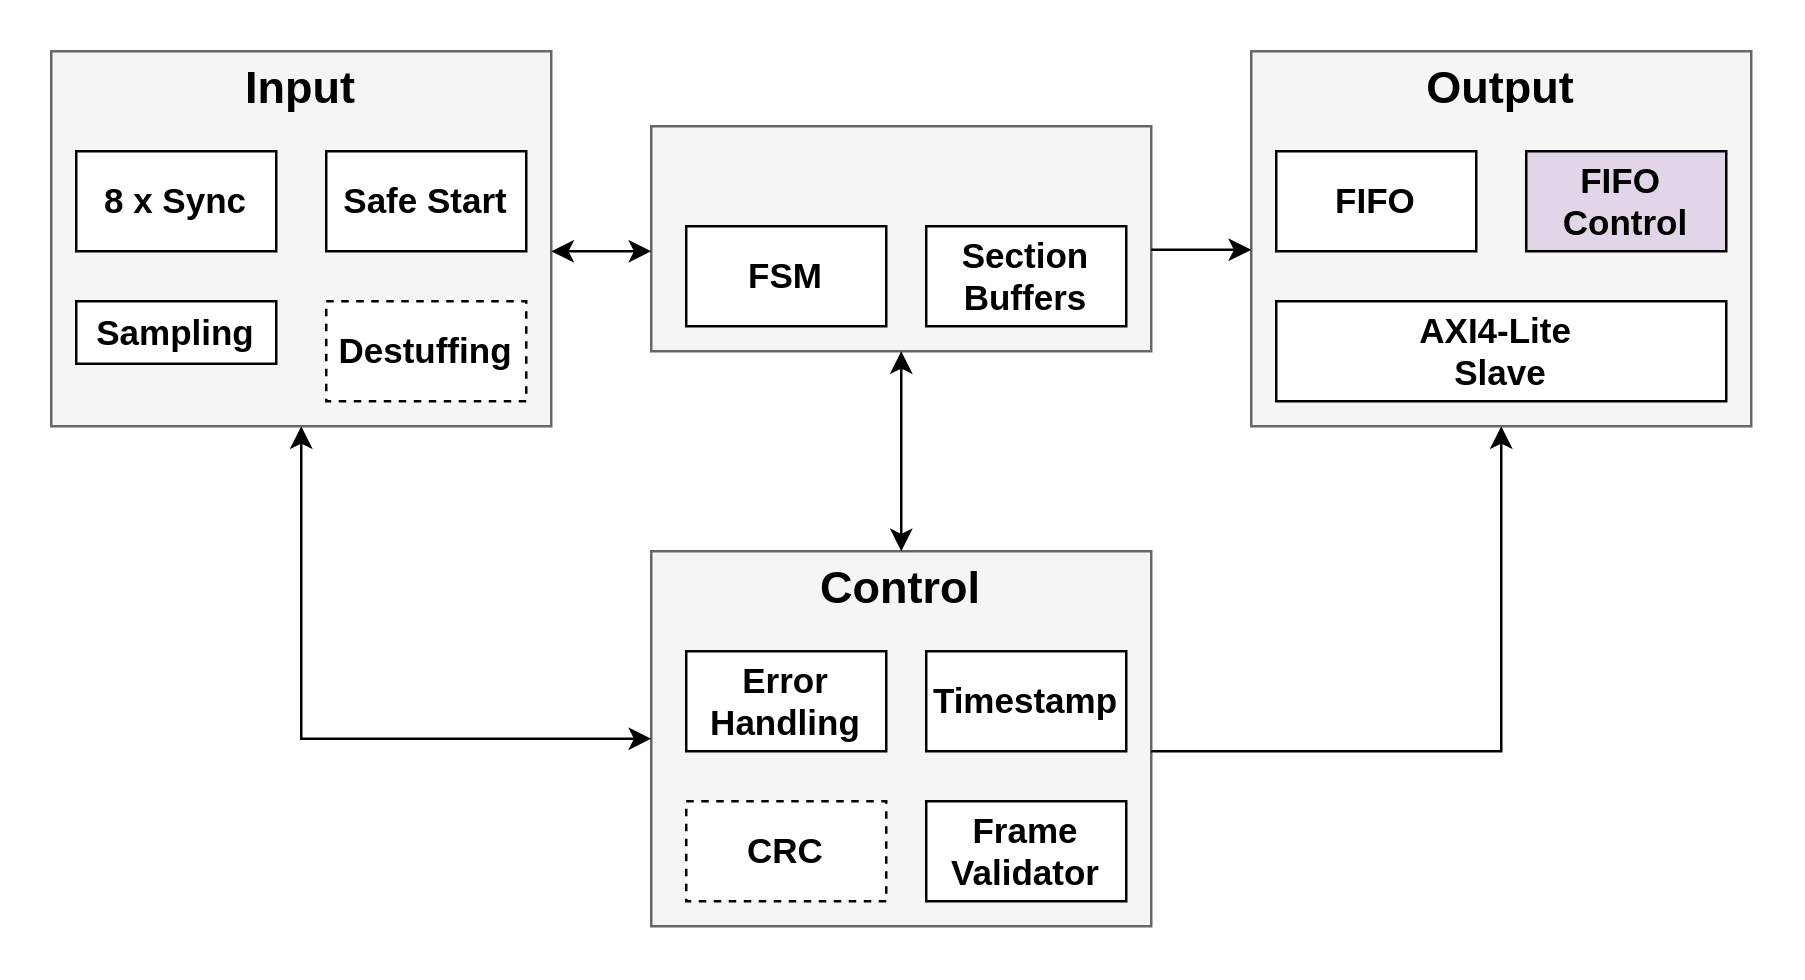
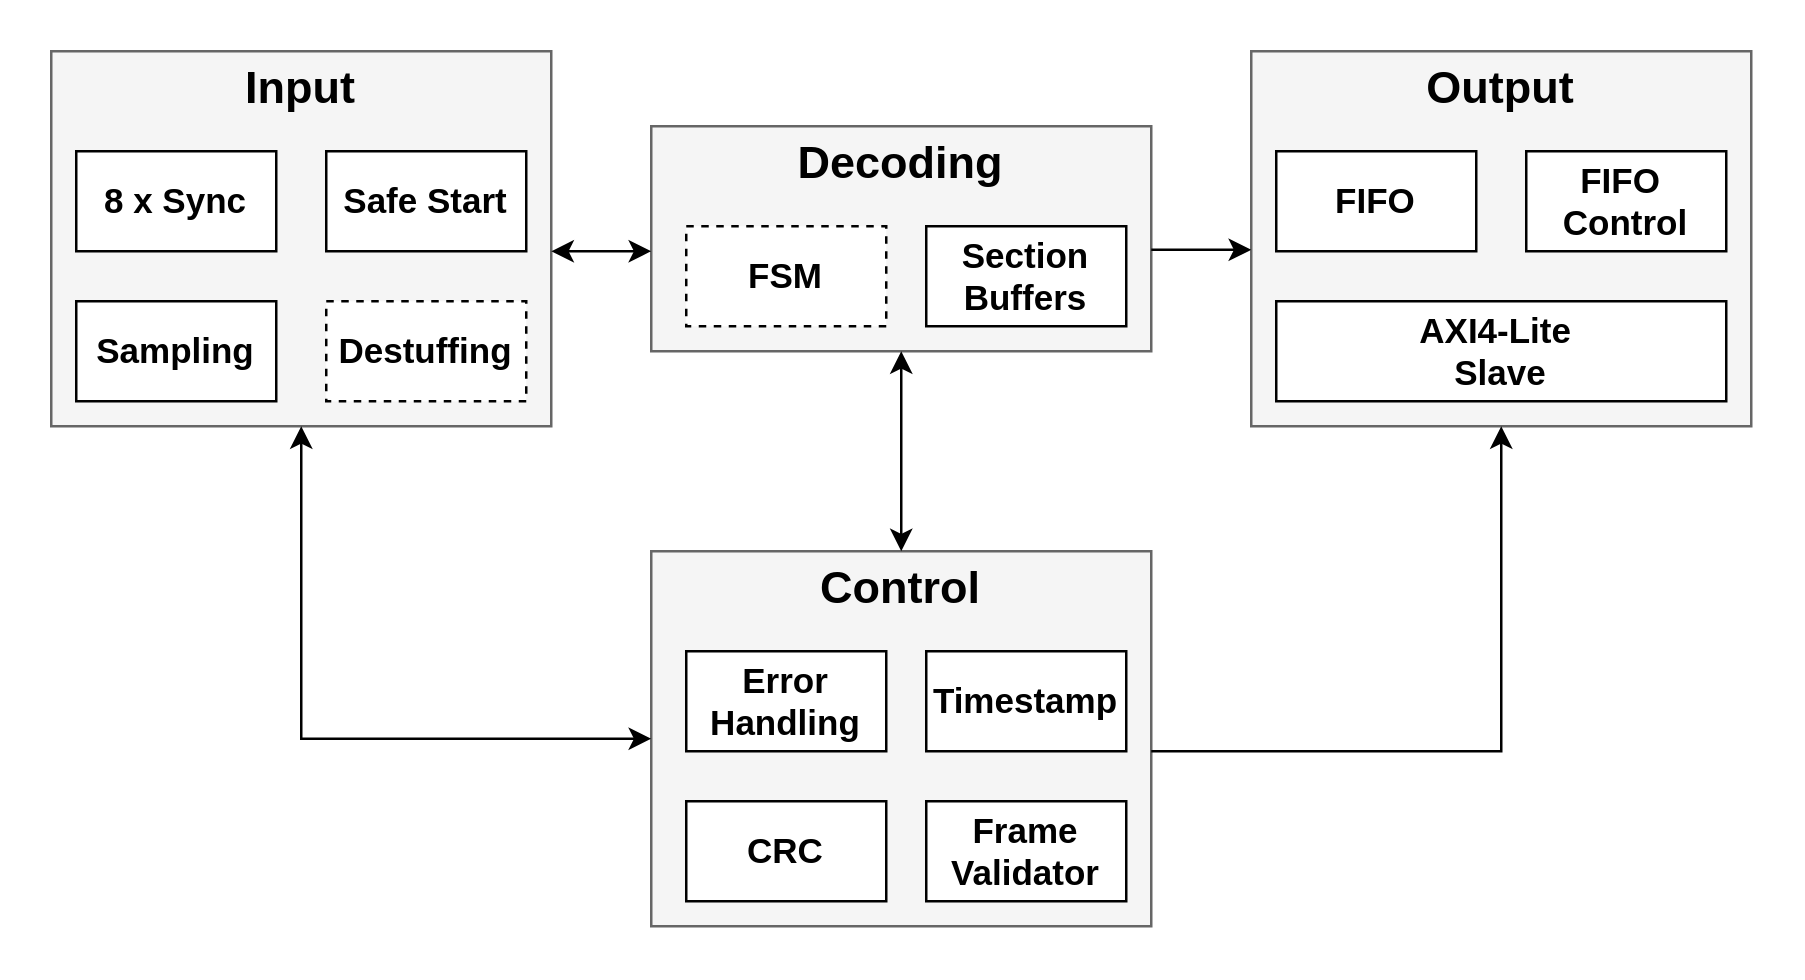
  <mxCell id="0" />
  <mxCell id="1" parent="0" />
  <mxCell id="2" value="" style="rounded=0;whiteSpace=wrap;html=1;fillColor=#f5f5f5;fontColor=#333333;strokeColor=#666666;" parent="1" vertex="1"><mxGeometry x="260" y="220" width="200" height="150" as="geometry" /></mxCell>
  <mxCell id="3" value="" style="rounded=0;whiteSpace=wrap;html=1;fillColor=#f5f5f5;strokeColor=#666666;fontColor=#333333;" parent="1" vertex="1"><mxGeometry x="20" y="20" width="200" height="150" as="geometry" /></mxCell>
  <mxCell id="4" value="&lt;font style=&quot;font-size: 14px;&quot;&gt;&lt;b&gt;8 x Sync&lt;/b&gt;&lt;/font&gt;" style="rounded=0;whiteSpace=wrap;html=1;" parent="1" vertex="1"><mxGeometry x="30" y="60" width="80" height="40" as="geometry" /></mxCell>
- <mxCell id="5" value="&lt;font style=&quot;font-size: 14px;&quot;&gt;&lt;b&gt;Sampling&lt;/b&gt;&lt;/font&gt;" style="rounded=0;whiteSpace=wrap;html=1;" parent="1" vertex="1"><mxGeometry x="30" y="120" width="80" height="25" as="geometry" /></mxCell>
+ <mxCell id="5" value="&lt;font style=&quot;font-size: 14px;&quot;&gt;&lt;b&gt;Sampling&lt;/b&gt;&lt;/font&gt;" style="rounded=0;whiteSpace=wrap;html=1;" parent="1" vertex="1"><mxGeometry x="30" y="120" width="80" height="40" as="geometry" /></mxCell>
  <mxCell id="6" value="&lt;b&gt;&lt;font style=&quot;font-size: 14px;&quot;&gt;Safe Start&lt;/font&gt;&lt;/b&gt;" style="rounded=0;whiteSpace=wrap;html=1;" parent="1" vertex="1"><mxGeometry x="130" y="60" width="80" height="40" as="geometry" /></mxCell>
  <mxCell id="7" value="&lt;font style=&quot;font-size: 14px;&quot;&gt;&lt;b&gt;Destuffing&lt;/b&gt;&lt;/font&gt;" style="rounded=0;whiteSpace=wrap;html=1;dashed=1;" parent="1" vertex="1"><mxGeometry x="130" y="120" width="80" height="40" as="geometry" /></mxCell>
- <mxCell id="8" value="&lt;font style=&quot;font-size: 14px;&quot;&gt;&lt;b&gt;CRC&lt;/b&gt;&lt;/font&gt;" style="rounded=0;whiteSpace=wrap;html=1;dashed=1;" parent="1" vertex="1"><mxGeometry x="274" y="320" width="80" height="40" as="geometry" /></mxCell>
+ <mxCell id="8" value="&lt;font style=&quot;font-size: 14px;&quot;&gt;&lt;b&gt;CRC&lt;/b&gt;&lt;/font&gt;" style="rounded=0;whiteSpace=wrap;html=1;" parent="1" vertex="1"><mxGeometry x="274" y="320" width="80" height="40" as="geometry" /></mxCell>
  <mxCell id="9" value="&lt;b&gt;&lt;font style=&quot;font-size: 14px;&quot;&gt;Error Handling&lt;/font&gt;&lt;/b&gt;" style="rounded=0;whiteSpace=wrap;html=1;" parent="1" vertex="1"><mxGeometry x="274" y="260" width="80" height="40" as="geometry" /></mxCell>
  <mxCell id="10" value="&lt;font style=&quot;font-size: 14px;&quot;&gt;&lt;b&gt;Timestamp&lt;/b&gt;&lt;/font&gt;" style="rounded=0;whiteSpace=wrap;html=1;" parent="1" vertex="1"><mxGeometry x="370" y="260" width="80" height="40" as="geometry" /></mxCell>
  <mxCell id="11" value="" style="rounded=0;whiteSpace=wrap;html=1;fillColor=#f5f5f5;fontColor=#333333;strokeColor=#666666;" parent="1" vertex="1"><mxGeometry x="260" y="50" width="200" height="90" as="geometry" /></mxCell>
  <mxCell id="12" value="&lt;font style=&quot;font-size: 18px;&quot;&gt;&lt;b&gt;Input&lt;/b&gt;&lt;/font&gt;" style="text;strokeColor=none;align=center;fillColor=none;html=1;verticalAlign=middle;whiteSpace=wrap;rounded=0;" parent="1" vertex="1"><mxGeometry x="90" y="20" width="60" height="30" as="geometry" /></mxCell>
- <mxCell id="14" value="&lt;font style=&quot;font-size: 14px;&quot;&gt;&lt;b&gt;FSM&lt;/b&gt;&lt;/font&gt;" style="rounded=0;whiteSpace=wrap;html=1;" parent="1" vertex="1"><mxGeometry x="274" y="90" width="80" height="40" as="geometry" /></mxCell>
+ <mxCell id="13" value="&lt;font style=&quot;font-size: 18px;&quot;&gt;&lt;b&gt;Decoding&lt;/b&gt;&lt;/font&gt;" style="text;strokeColor=none;align=center;fillColor=none;html=1;verticalAlign=middle;whiteSpace=wrap;rounded=0;" parent="1" vertex="1"><mxGeometry x="330" y="50" width="60" height="30" as="geometry" /></mxCell>
+ <mxCell id="14" value="&lt;font style=&quot;font-size: 14px;&quot;&gt;&lt;b&gt;FSM&lt;/b&gt;&lt;/font&gt;" style="rounded=0;whiteSpace=wrap;html=1;dashed=1;" parent="1" vertex="1"><mxGeometry x="274" y="90" width="80" height="40" as="geometry" /></mxCell>
  <mxCell id="15" value="&lt;font style=&quot;font-size: 14px;&quot;&gt;&lt;b&gt;Section&lt;br&gt;Buffers&lt;/b&gt;&lt;/font&gt;" style="rounded=0;whiteSpace=wrap;html=1;" parent="1" vertex="1"><mxGeometry x="370" y="90" width="80" height="40" as="geometry" /></mxCell>
  <mxCell id="16" value="" style="rounded=0;whiteSpace=wrap;html=1;fillColor=#f5f5f5;fontColor=#333333;strokeColor=#666666;" parent="1" vertex="1"><mxGeometry x="500" y="20" width="200" height="150" as="geometry" /></mxCell>
  <mxCell id="17" value="&lt;font style=&quot;font-size: 14px;&quot;&gt;&lt;b&gt;FIFO&lt;/b&gt;&lt;/font&gt;" style="rounded=0;whiteSpace=wrap;html=1;" parent="1" vertex="1"><mxGeometry x="510" y="60" width="80" height="40" as="geometry" /></mxCell>
  <mxCell id="18" value="&lt;font style=&quot;font-size: 18px;&quot;&gt;&lt;b&gt;Output&lt;/b&gt;&lt;/font&gt;" style="text;html=1;align=center;verticalAlign=middle;whiteSpace=wrap;rounded=0;" parent="1" vertex="1"><mxGeometry x="570" y="20" width="60" height="30" as="geometry" /></mxCell>
  <mxCell id="19" value="&lt;font style=&quot;font-size: 14px;&quot;&gt;&lt;b&gt;AXI4-Lite&amp;nbsp;&lt;br&gt;Slave&lt;/b&gt;&lt;/font&gt;" style="rounded=0;whiteSpace=wrap;html=1;" parent="1" vertex="1"><mxGeometry x="510" y="120" width="180" height="40" as="geometry" /></mxCell>
- <mxCell id="20" value="&lt;font style=&quot;font-size: 14px;&quot;&gt;&lt;b&gt;FIFO&amp;nbsp;&lt;br&gt;Control&lt;/b&gt;&lt;/font&gt;" style="rounded=0;whiteSpace=wrap;html=1;fillColor=#e1d5e7;" parent="1" vertex="1"><mxGeometry x="610" y="60" width="80" height="40" as="geometry" /></mxCell>
+ <mxCell id="20" value="&lt;font style=&quot;font-size: 14px;&quot;&gt;&lt;b&gt;FIFO&amp;nbsp;&lt;br&gt;Control&lt;/b&gt;&lt;/font&gt;" style="rounded=0;whiteSpace=wrap;html=1;" parent="1" vertex="1"><mxGeometry x="610" y="60" width="80" height="40" as="geometry" /></mxCell>
  <mxCell id="21" value="&lt;font style=&quot;font-size: 18px;&quot;&gt;&lt;b&gt;Control&lt;/b&gt;&lt;/font&gt;" style="text;html=1;align=center;verticalAlign=middle;whiteSpace=wrap;rounded=0;" parent="1" vertex="1"><mxGeometry x="330" y="220" width="60" height="30" as="geometry" /></mxCell>
  <mxCell id="22" value="&lt;font style=&quot;font-size: 14px;&quot;&gt;&lt;b&gt;Frame&lt;br&gt;Validator&lt;/b&gt;&lt;/font&gt;" style="rounded=0;whiteSpace=wrap;html=1;" parent="1" vertex="1"><mxGeometry x="370" y="320" width="80" height="40" as="geometry" /></mxCell>
  <mxCell id="23" value="" style="endArrow=classic;html=1;rounded=0;" parent="1" edge="1"><mxGeometry width="50" height="50" relative="1" as="geometry"><mxPoint x="460" y="99.43" as="sourcePoint" /><mxPoint x="500" y="99.43" as="targetPoint" /></mxGeometry></mxCell>
  <mxCell id="24" value="" style="endArrow=classic;html=1;rounded=0;entryX=0.5;entryY=1;entryDx=0;entryDy=0;" parent="1" target="16" edge="1"><mxGeometry width="50" height="50" relative="1" as="geometry"><mxPoint x="460" y="300" as="sourcePoint" /><mxPoint x="510" y="250" as="targetPoint" /><Array as="points"><mxPoint x="600" y="300" /></Array></mxGeometry></mxCell>
  <mxCell id="25" value="" style="endArrow=classic;startArrow=classic;html=1;rounded=0;" parent="1" edge="1"><mxGeometry width="50" height="50" relative="1" as="geometry"><mxPoint x="220" y="100" as="sourcePoint" /><mxPoint x="260" y="100" as="targetPoint" /></mxGeometry></mxCell>
  <mxCell id="26" value="" style="endArrow=classic;startArrow=classic;html=1;rounded=0;entryX=0.5;entryY=1;entryDx=0;entryDy=0;exitX=0.5;exitY=0;exitDx=0;exitDy=0;" parent="1" source="21" target="11" edge="1"><mxGeometry width="50" height="50" relative="1" as="geometry"><mxPoint x="270" y="200" as="sourcePoint" /><mxPoint x="320" y="150" as="targetPoint" /></mxGeometry></mxCell>
  <mxCell id="27" value="" style="endArrow=classic;startArrow=classic;html=1;rounded=0;exitX=0;exitY=0.5;exitDx=0;exitDy=0;entryX=0.5;entryY=1;entryDx=0;entryDy=0;" parent="1" source="2" target="3" edge="1"><mxGeometry width="50" height="50" relative="1" as="geometry"><mxPoint x="70" y="220" as="sourcePoint" /><mxPoint x="120" y="170" as="targetPoint" /><Array as="points"><mxPoint x="120" y="295" /></Array></mxGeometry></mxCell>
